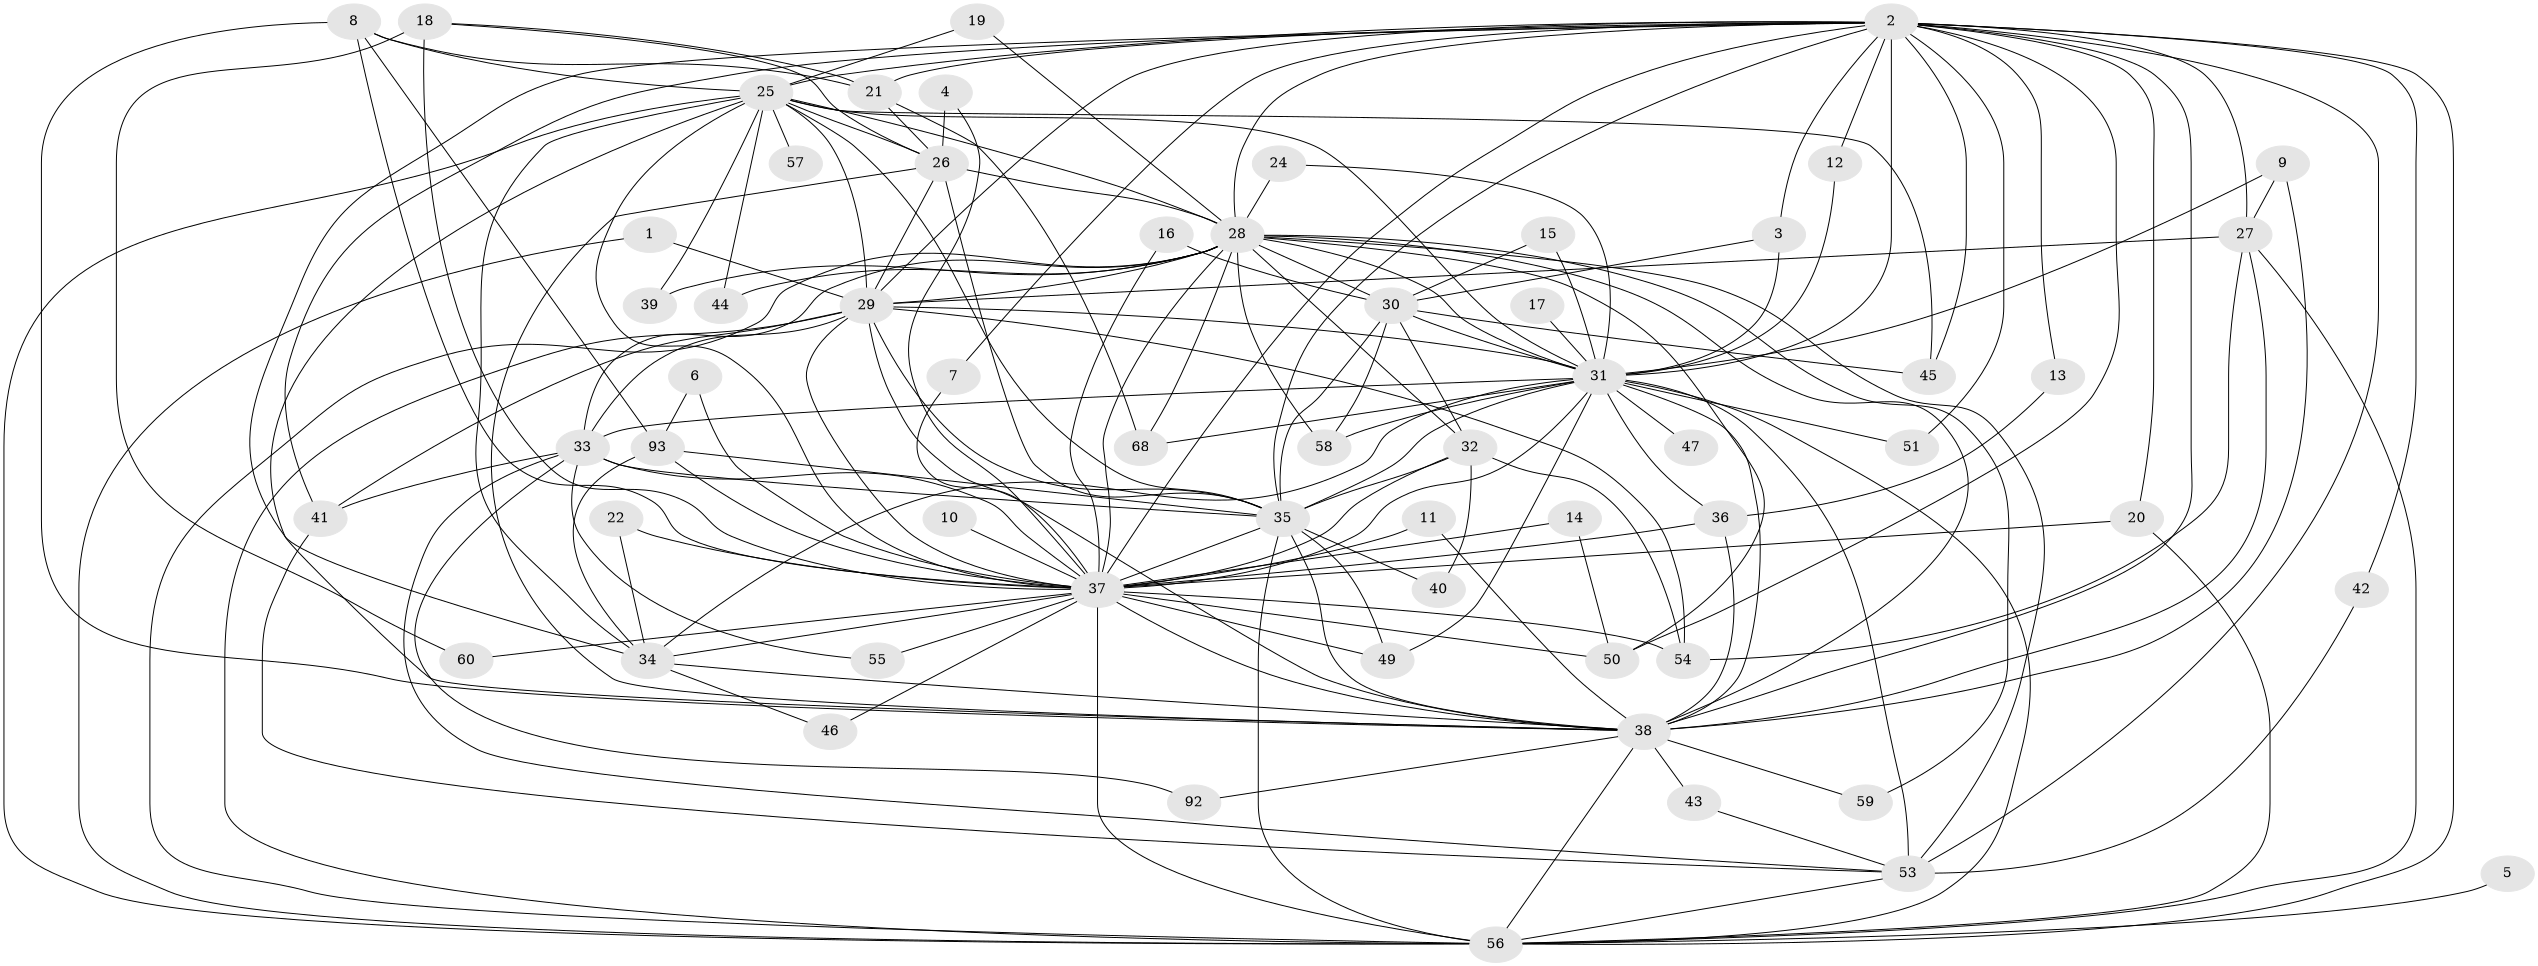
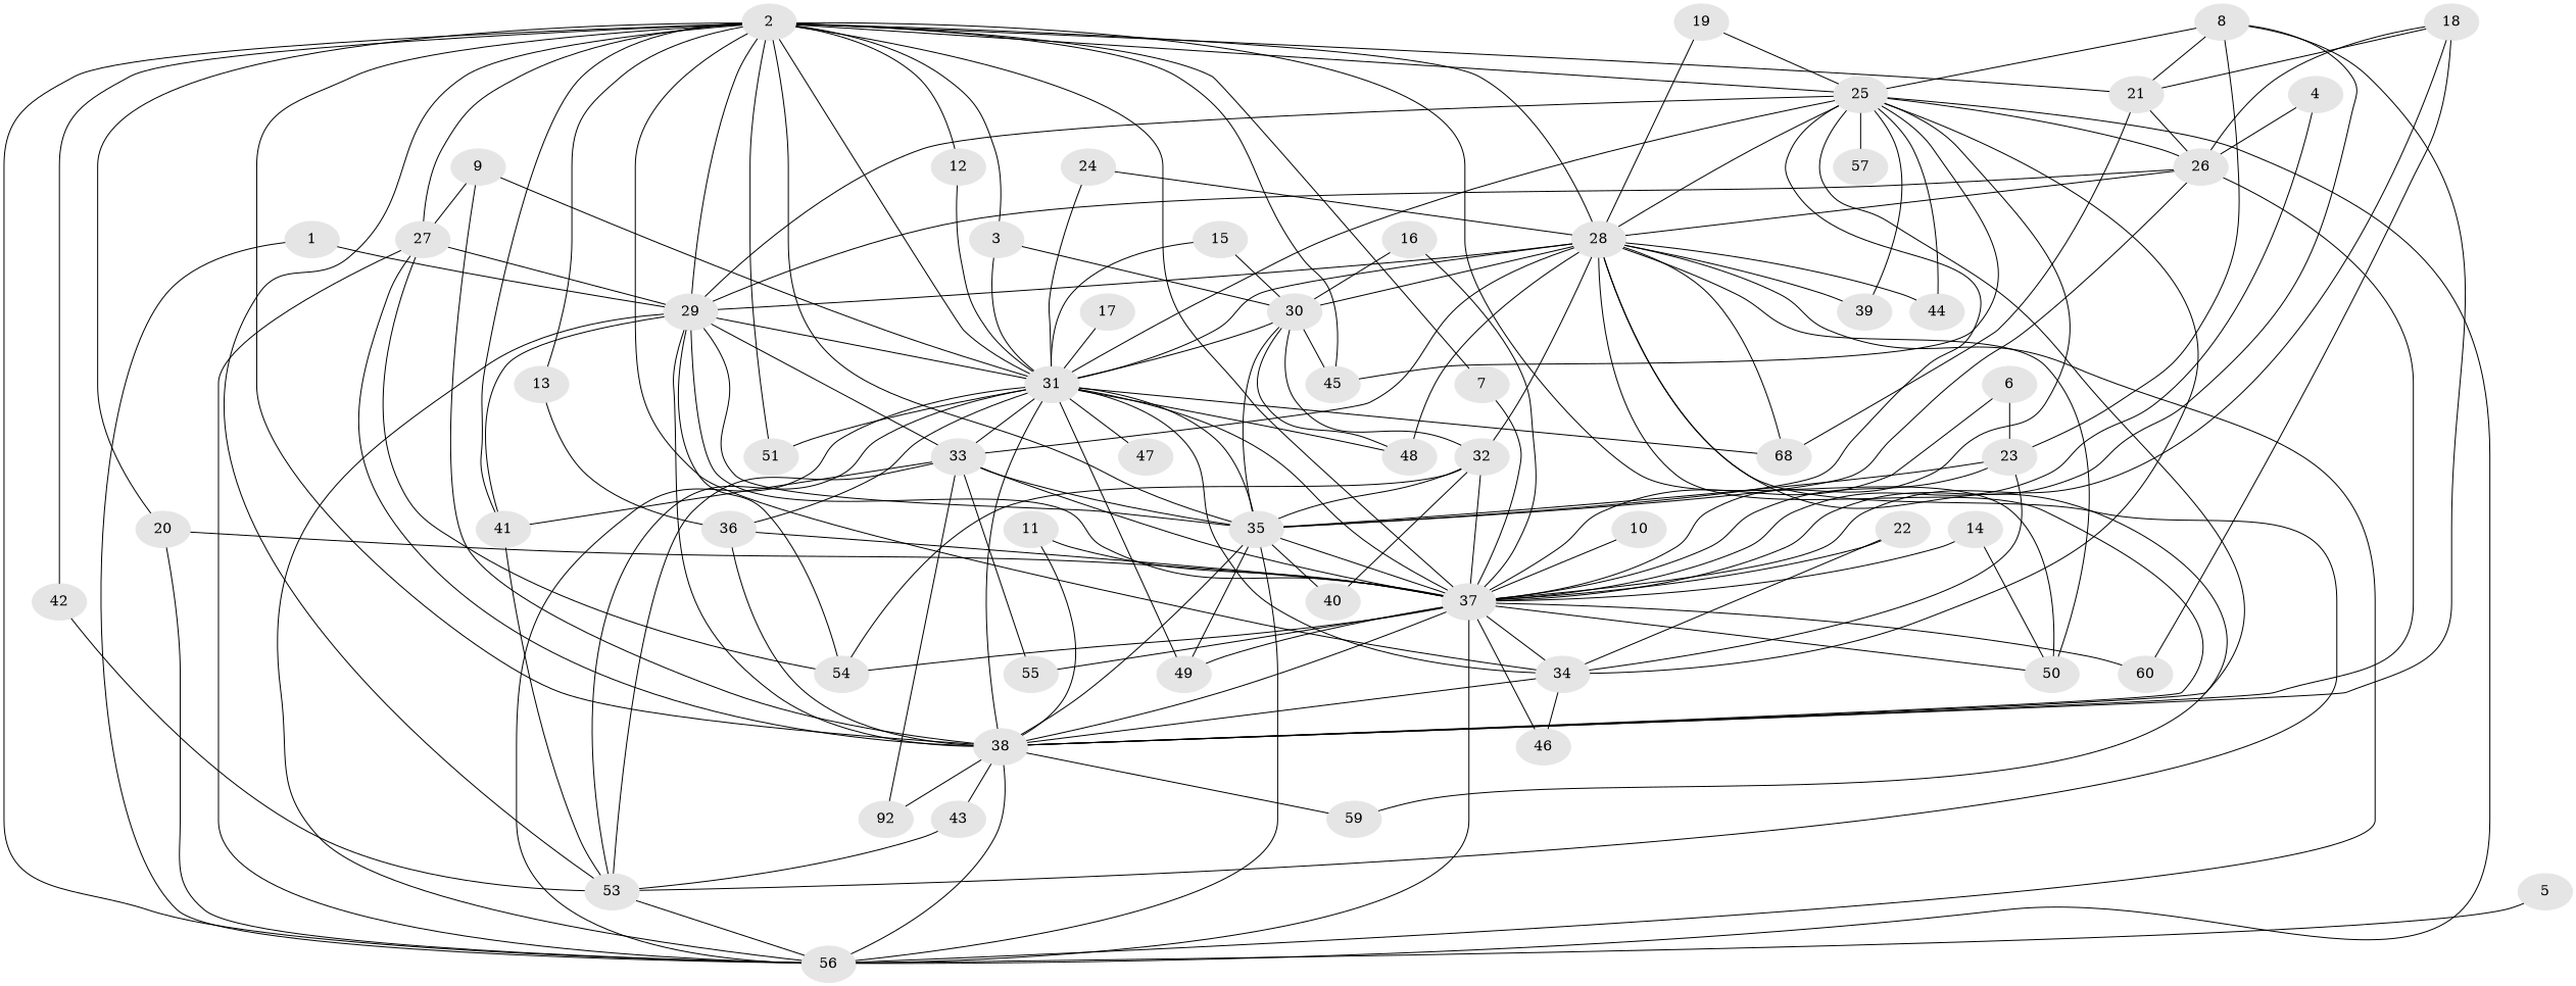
  graph {
    node [color=gray90 style=filled]
    edge [weight=1.0]
    1
    29
    56
    31
    35
    37
    38
    41
    54
    33
    2
    3
    7
    12
    13
    20
    21
    25
    27
    28
    34
    42
    45
    50
    51
    53
    30
    10
    36
    26
    n31 [label=68]
    39
    44
    57
    32
-   48 [label=58]
+   48
    59
    47
    49
    46
    40
    60
    55
    n44 [label=92]
    43
    4
    5
    6
-   23 [label=93]
+   23
    8
    9
    11
    14
    15
    16
    17
    18
    19
    22
    24
    1 -- 29
    1 -- 56
    29 -- 56
    29 -- 31
    29 -- 35
    29 -- 37
    29 -- 38
    29 -- 41
    29 -- 54
    29 -- 33
    31 -- 56
    31 -- 35
    31 -- 37 [weight=2.0]
    31 -- 38 [weight=2.0]
    31 -- 33
    31 -- 34
    31 -- 51
    31 -- 53
    31 -- 36
    31 -- n31
    31 -- 48
    31 -- 47
    31 -- 49
    35 -- 56 [weight=2.0]
    35 -- 37 [weight=2.0]
    35 -- 38 [weight=2.0]
    35 -- 49
    35 -- 40
    37 -- 56 [weight=2.0]
    37 -- 38
    37 -- 54
    37 -- 34
    37 -- 50
    37 -- 49
    37 -- 46
    37 -- 60
    37 -- 55
    38 -- 56
    38 -- 59
    38 -- n44
    38 -- 43
    41 -- 53
    33 -- 35
    33 -- 37
    33 -- 41
    33 -- 53
    33 -- 55
    33 -- n44
    2 -- 29 [weight=3.0]
    2 -- 56 [weight=2.0]
    2 -- 31 [weight=3.0]
    2 -- 35 [weight=2.0]
    2 -- 37 [weight=2.0]
    2 -- 38 [weight=3.0]
    2 -- 41
    2 -- 3
    2 -- 7
    2 -- 12
    2 -- 13
    2 -- 20
    2 -- 21
    2 -- 25 [weight=2.0]
    2 -- 27 [weight=3.0]
    2 -- 28 [weight=3.0]
    2 -- 34
    2 -- 42
    2 -- 45
    2 -- 50 [weight=2.0]
    2 -- 51 [weight=2.0]
    2 -- 53
    3 -- 31
    3 -- 30
    7 -- 37
    12 -- 31
    13 -- 36
    20 -- 56
    20 -- 37
    21 -- 26
    21 -- n31 [weight=2.0]
    25 -- 29 [weight=2.0]
    25 -- 56
    25 -- 31
    25 -- 35
    25 -- 37 [weight=2.0]
    25 -- 38
    25 -- 28
    25 -- 34
    25 -- 45
    25 -- 26 [weight=2.0]
    25 -- 39
    25 -- 44
    25 -- 57 [weight=2.0]
    27 -- 29
    27 -- 56
    27 -- 38
    27 -- 54
    28 -- 29
    28 -- 56
    28 -- 31
-   28 -- 37
    28 -- 38
    28 -- 33
    28 -- 50 [weight=2.0]
    28 -- 53
    28 -- 30
    28 -- n31
    28 -- 39
    28 -- 44
    28 -- 32
    28 -- 48
    28 -- 59
    34 -- 38
    34 -- 46
    42 -- 53
    53 -- 56
    30 -- 31 [weight=2.0]
    30 -- 35
    30 -- 45
    30 -- 32
    30 -- 48
    10 -- 37
    36 -- 37 [weight=2.0]
    36 -- 38
    26 -- 29
    26 -- 35
    26 -- 38
    26 -- 28
    32 -- 35
    32 -- 37
    32 -- 54
    32 -- 40
    43 -- 53
    4 -- 37
    4 -- 26
    5 -- 56
    6 -- 37
    6 -- 23
    23 -- 35
    23 -- 37
    23 -- 34
    8 -- 37
    8 -- 38
    8 -- 21
    8 -- 25
    8 -- 23
    9 -- 31
    9 -- 38
    9 -- 27
    11 -- 37
    11 -- 38
    14 -- 37
    14 -- 50
    15 -- 31
    15 -- 30
    16 -- 37
    16 -- 30
    17 -- 31
    18 -- 37 [weight=2.0]
    18 -- 21
    18 -- 26
    18 -- 60
    19 -- 25
    19 -- 28
    22 -- 37
    22 -- 34
    24 -- 31
    24 -- 28
  }
